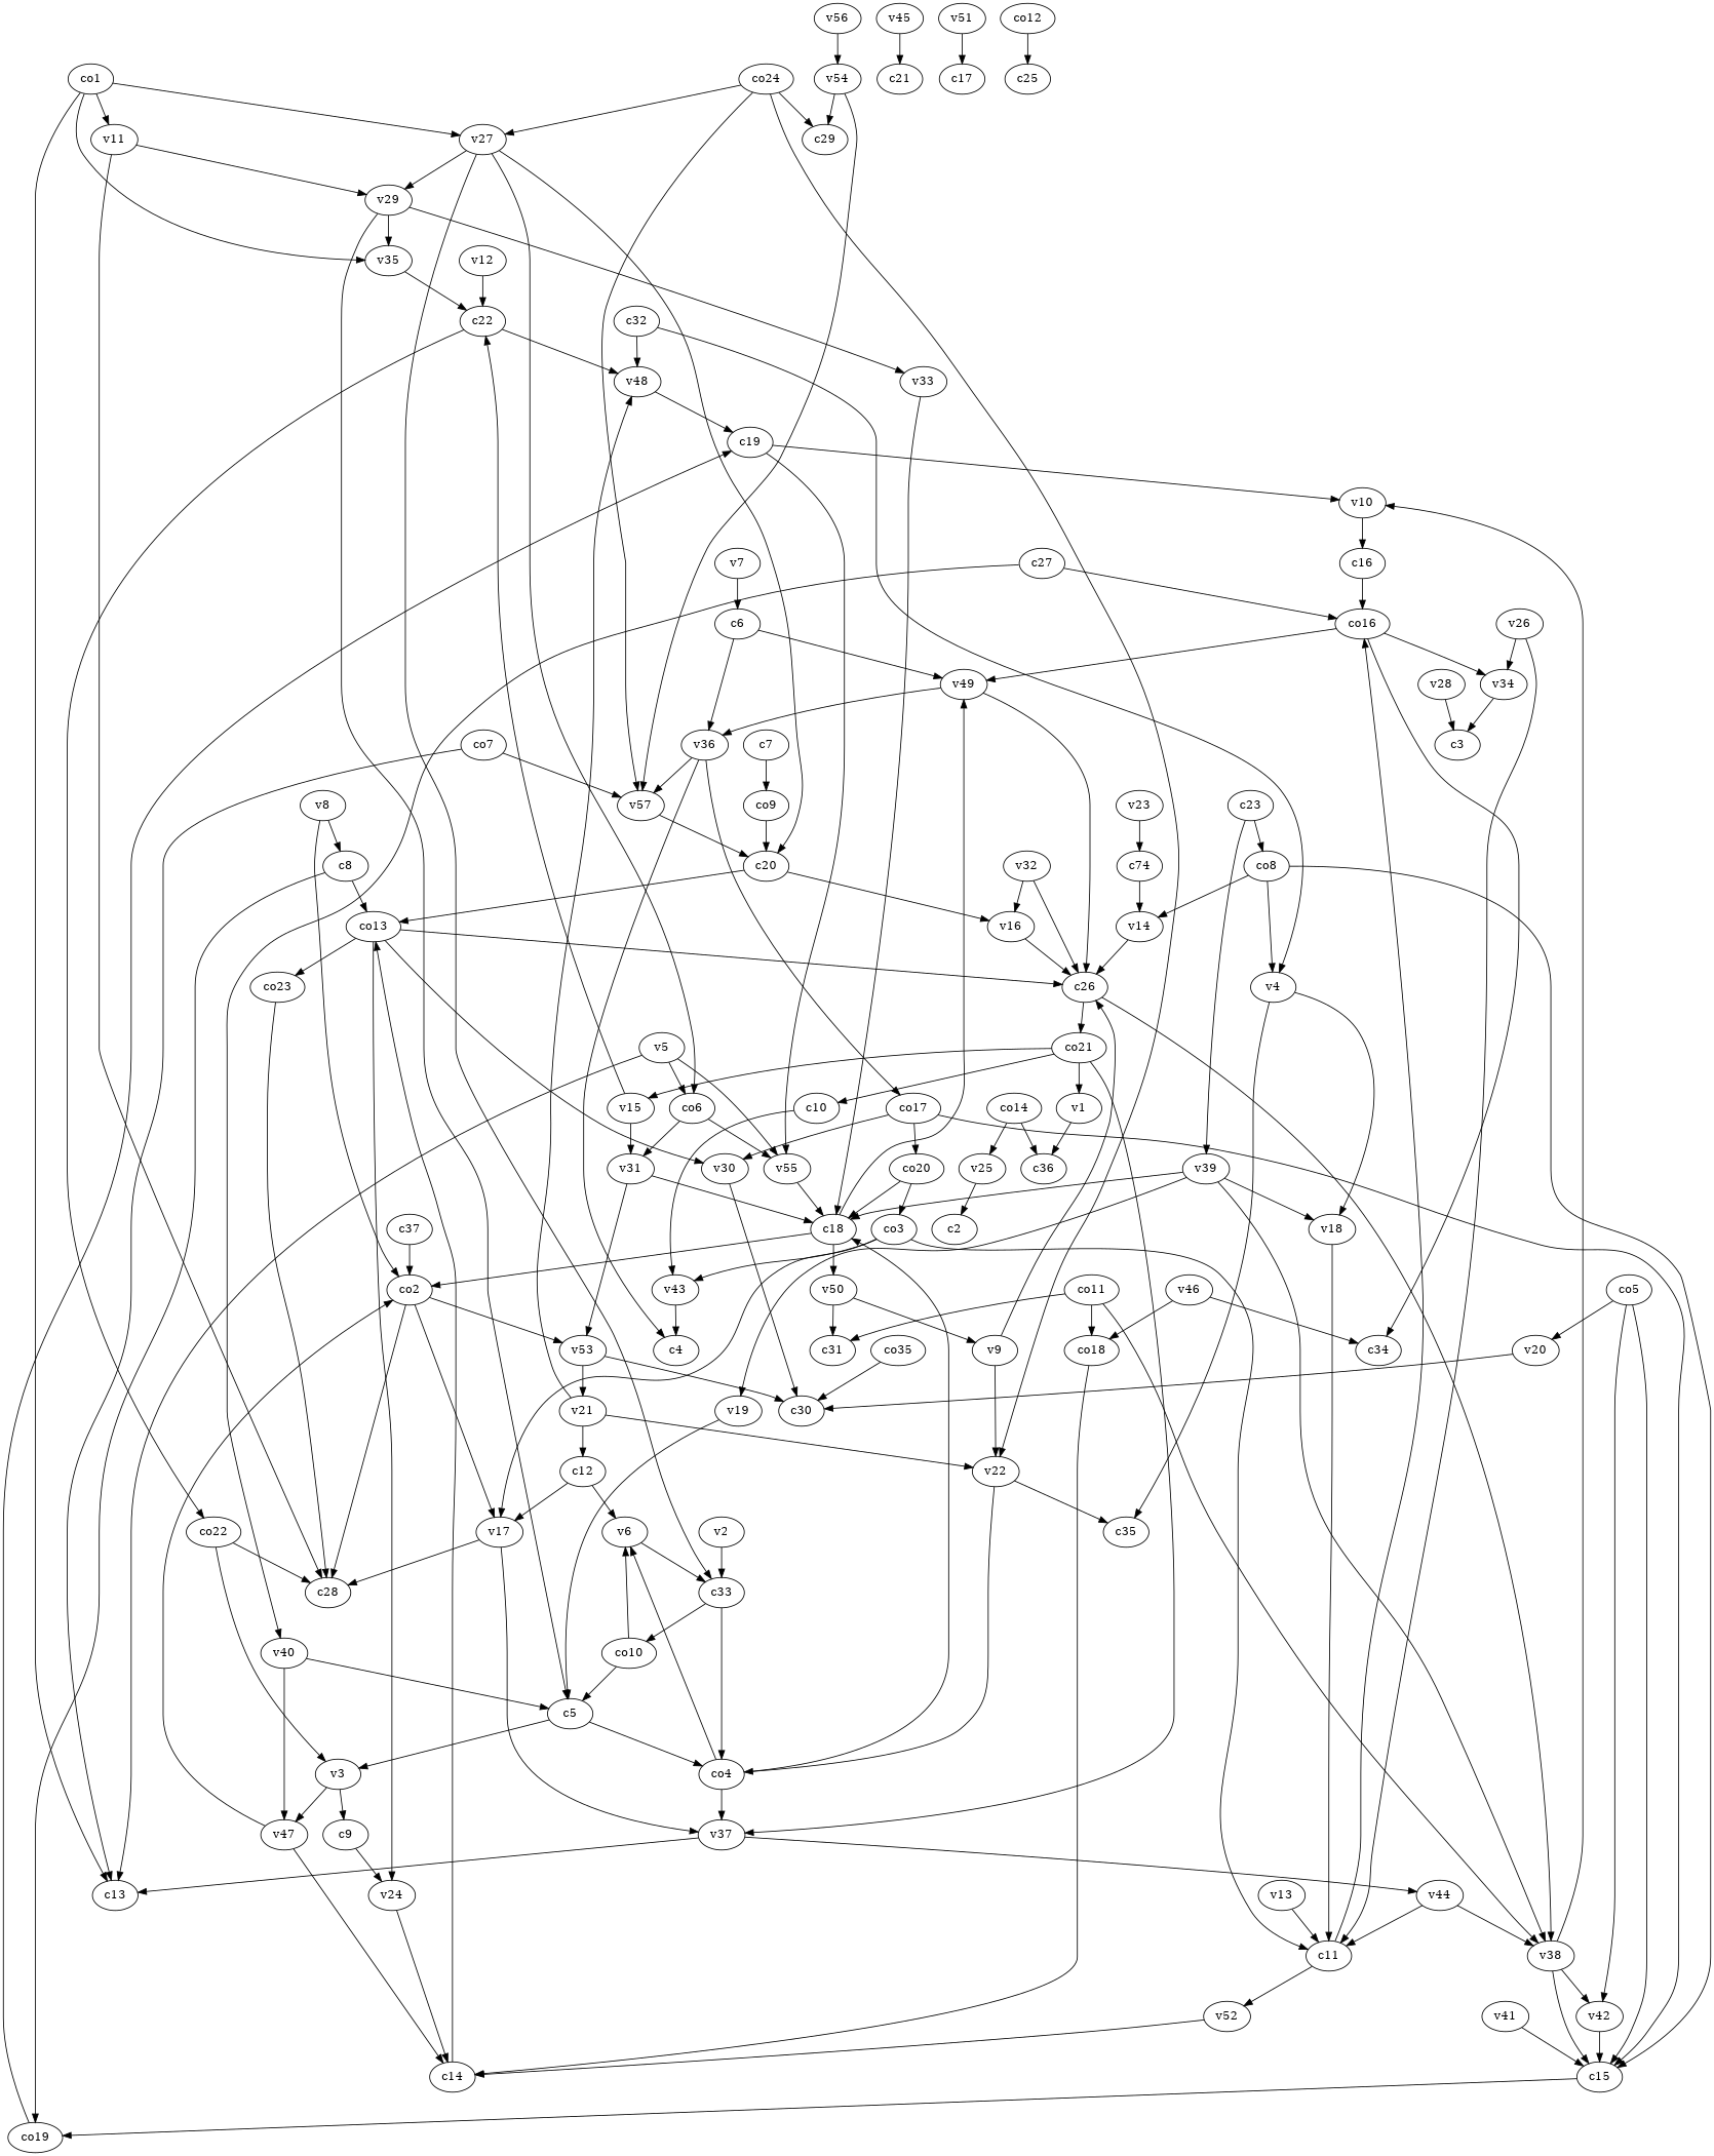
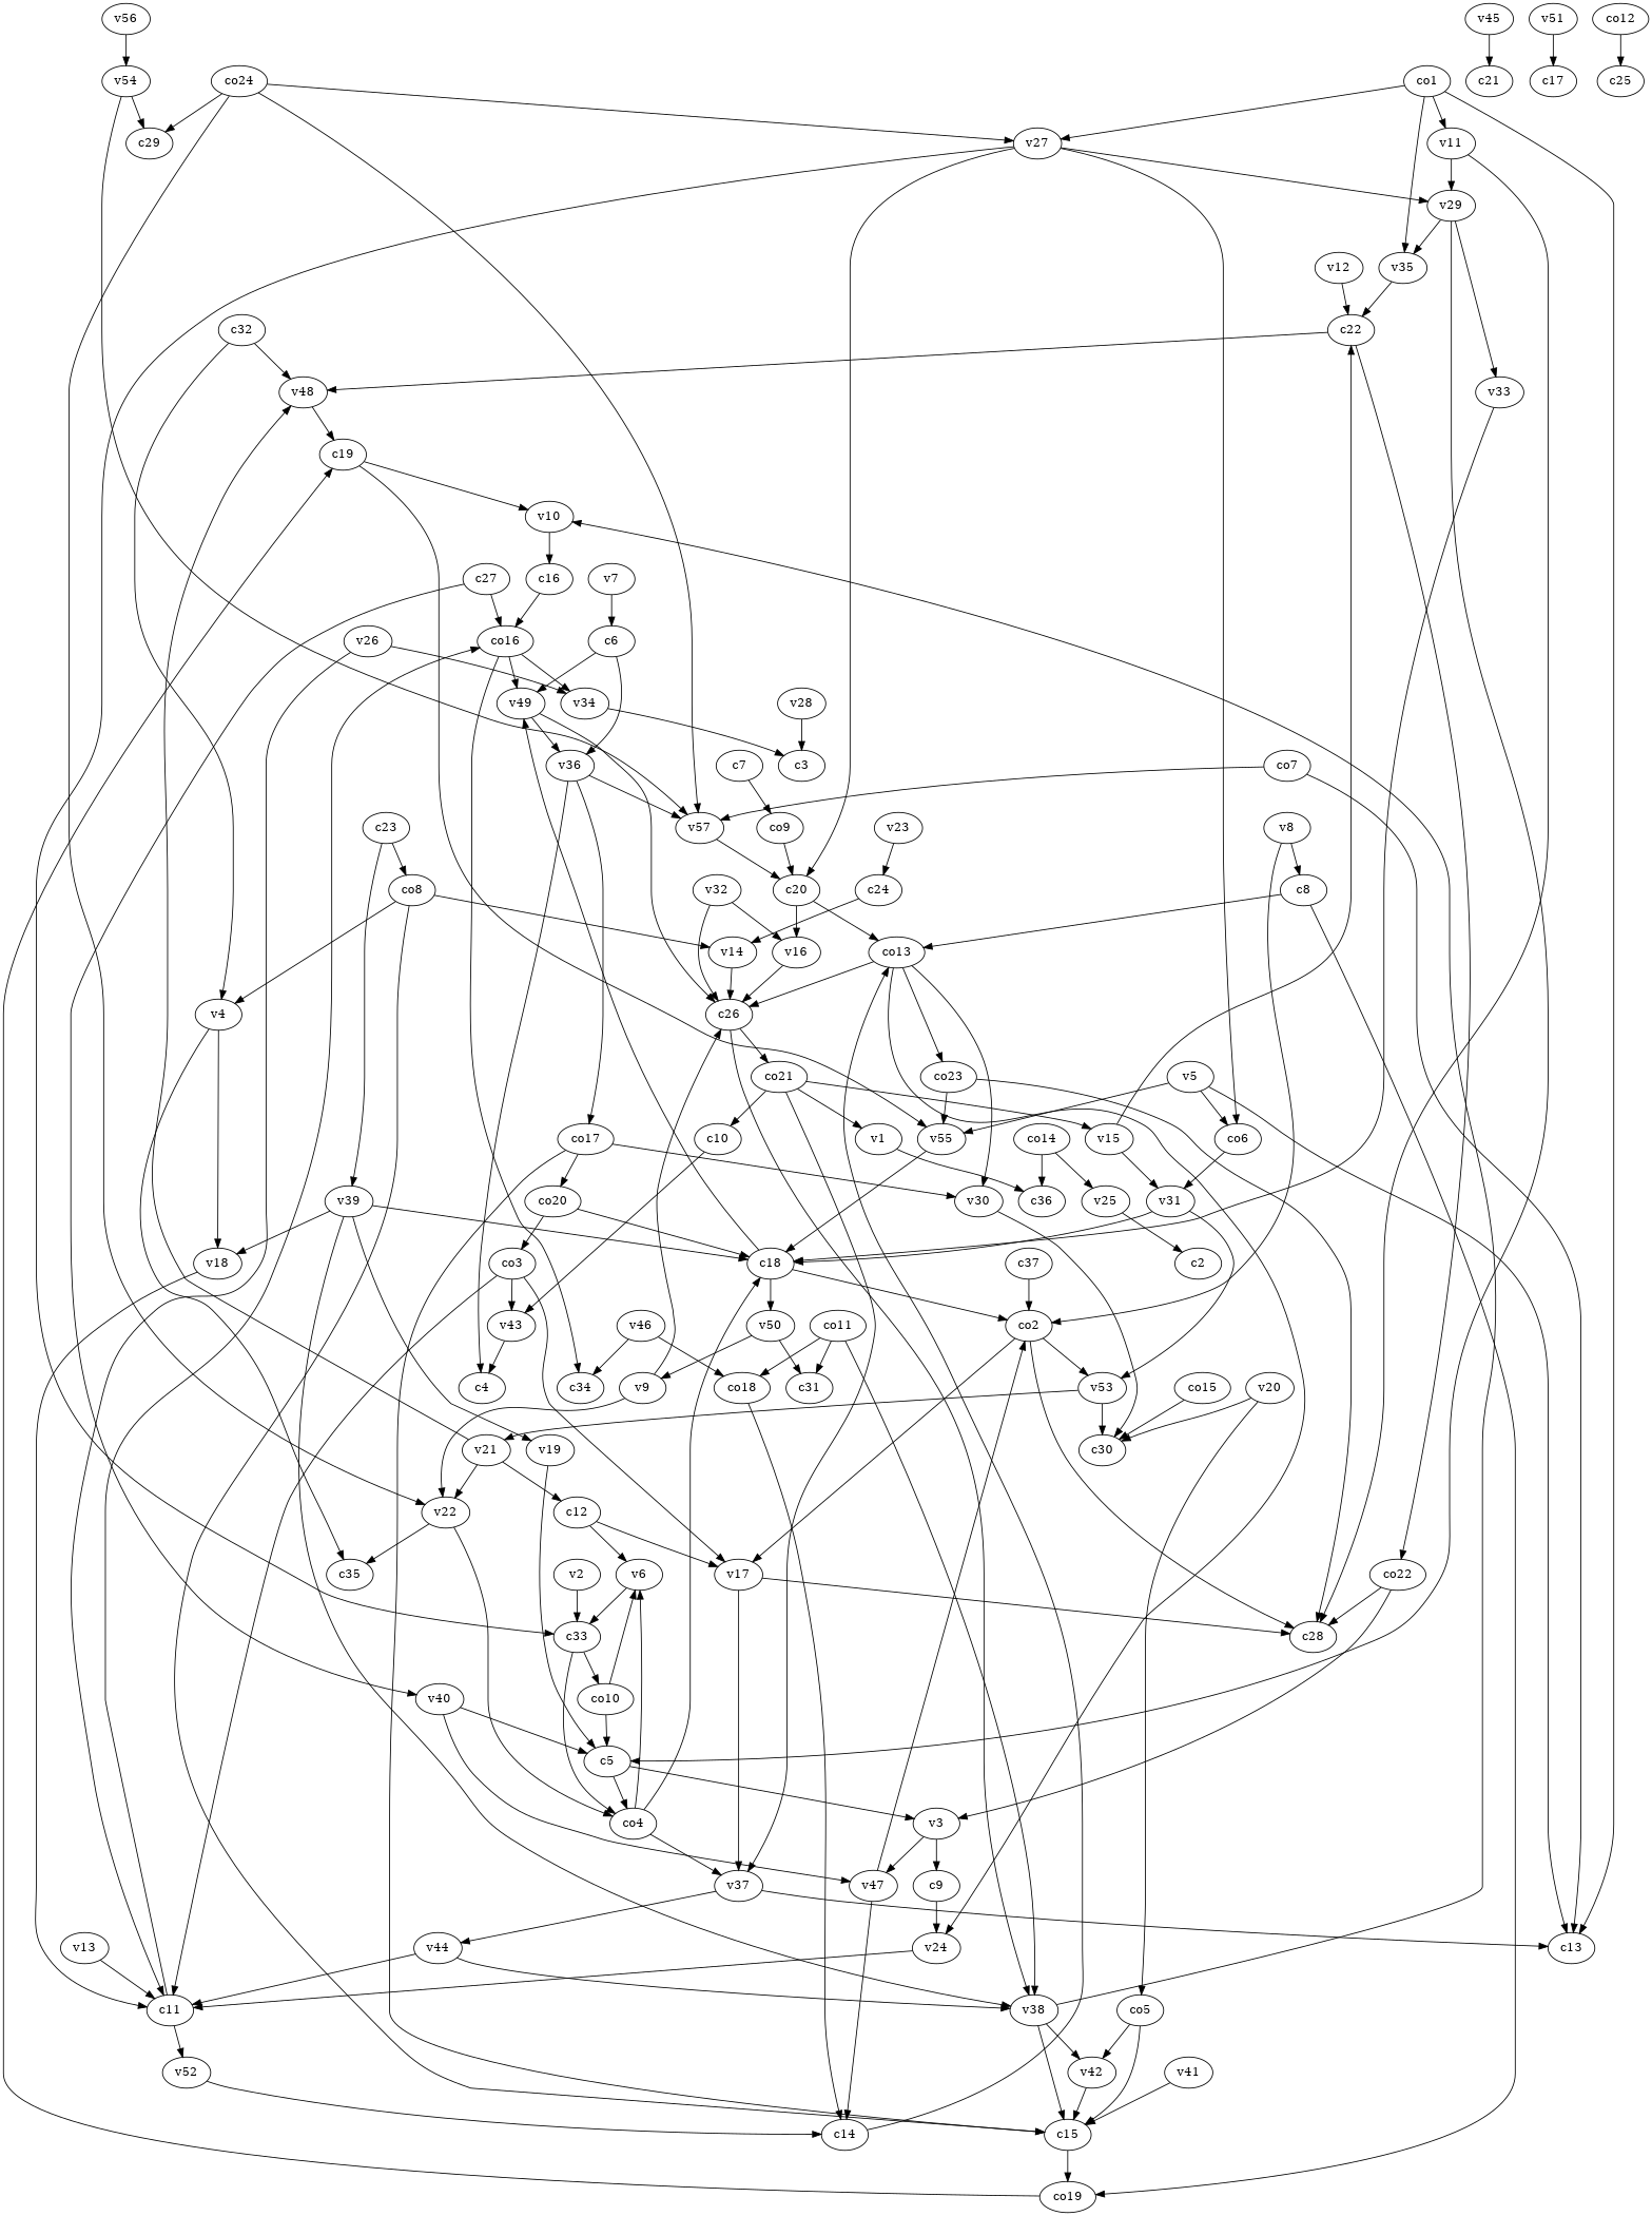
  strict digraph {
    edge [weight=1]
    v35
    c22
    c5
    v3
    co4
    c9
    v47
    v6
    c18
    v37
    c6
    v36
    v49
    c4
    v57
    co17
    c26
    c7
    co9
    c20
    c8
    co13
    co19
    v24
    v30
    co23
    c19
    c11
    c10
    v43
    v52
    co16
    c14
    v34
    c34
    c12
    v17
    c33
    c28
    c15
    c16
    v50
    co2
    v9
    c31
    v53
    v10
    v55
    v16
    v48
    co22
    c23
    v39
    co8
    v38
    v18
    v19
    v14
    v4
-   c24 [label=c74]
+   c24
    co21
    v42
    v1
    v15
    c27
    v40
    c32
    c35
    co10
    c37
    c36
    v2
    v5
    c13
    co6
    v31
    v7
    v8
    v22
    v11
    v29
    v33
    v12
    v13
    v44
    v20
    c30
    v21
    v23
    v25
    c2
    v26
    c3
    v27
    v28
    v32
    co20
    v41
    v45
    c21
    v46
    co18
    v51
    c17
    v54
    c29
    v56
    co1
    co3
    co5
    co7
    co11
    co12
    c25
    co14
-   co15 [label=co35]
+   co15
    co24
    v35 -> c22
    c22 -> v48
    c22 -> co22
    c5 -> v3
    c5 -> co4
    v3 -> c9
    v3 -> v47
    co4 -> v6
    co4 -> c18
    co4 -> v37
    c9 -> v24
    v47 -> c14
    v47 -> co2
    v6 -> c33
    c18 -> v49
    c18 -> v50
    c18 -> co2
    v37 -> c13
    v37 -> v44
    c6 -> v36
    c6 -> v49
    v36 -> c4
    v36 -> v57
    v36 -> co17
    v49 -> v36
    v49 -> c26
    v57 -> c20
    co17 -> v30
    co17 -> c15
    co17 -> co20
    c26 -> v38
    c26 -> co21
    c7 -> co9
    co9 -> c20
    c20 -> co13
    c20 -> v16
    c8 -> co13
    c8 -> co19
    co13 -> c26
    co13 -> v24
    co13 -> v30
    co13 -> co23
    co19 -> c19
-   v24 -> c14
+   v24 -> c11
    v30 -> c30
    co23 -> c28
-   co6 -> v55
+   co23 -> v55
    c19 -> v10
    c19 -> v55
    c11 -> v52
    c11 -> co16
    c10 -> v43
    v43 -> c4
    v52 -> c14
    co16 -> v49
    co16 -> v34
    co16 -> c34
    c14 -> co13
    v34 -> c3
    c12 -> v6
    c12 -> v17
    v17 -> v37
    v17 -> c28
    c33 -> co4
    c33 -> co10
    c15 -> co19
    c16 -> co16
    v50 -> v9
    v50 -> c31
    co2 -> v17
    co2 -> c28
    co2 -> v53
    v9 -> c26
    v9 -> v22
    v53 -> c30
    v53 -> v21
    v10 -> c16
    v55 -> c18
    v16 -> c26
    v48 -> c19
    co22 -> v3
    co22 -> c28
    c23 -> v39
    c23 -> co8
    v39 -> c18
    v39 -> v38
    v39 -> v18
    v39 -> v19
    co8 -> c15
    co8 -> v14
    co8 -> v4
    v38 -> c15
    v38 -> v10
    v38 -> v42
    v18 -> c11
    v19 -> c5
    v14 -> c26
    v4 -> v18
    v4 -> c35
    c24 -> v14
    co21 -> v37
    co21 -> c10
    co21 -> v1
    co21 -> v15
    v42 -> c15
    v1 -> c36
    v15 -> c22
    v15 -> v31
    c27 -> co16
    c27 -> v40
    v40 -> c5
    v40 -> v47
    c32 -> v48
    c32 -> v4
    co10 -> c5
    co10 -> v6
    c37 -> co2
    v2 -> c33
    v5 -> v55
    v5 -> c13
    v5 -> co6
    co6 -> v31
    v31 -> c18
    v31 -> v53
    v7 -> c6
    v8 -> c8
    v8 -> co2
    v22 -> co4
    v22 -> c35
    v11 -> c28
    v11 -> v29
    v29 -> v35
    v29 -> c5
    v29 -> v33
    v33 -> c18
    v12 -> c22
    v13 -> c11
    v44 -> c11
    v44 -> v38
    v20 -> c30
    v21 -> c12
    v21 -> v48
    v21 -> v22
    v23 -> c24
    v25 -> c2
    v26 -> c11
    v26 -> v34
    v27 -> c20
    v27 -> c33
    v27 -> co6
    v27 -> v29
    v28 -> c3
    v32 -> c26
    v32 -> v16
    co20 -> c18
    co20 -> co3
    v41 -> c15
    v45 -> c21
    v46 -> c34
    v46 -> co18
    co18 -> c14
    v51 -> c17
    v54 -> v57
    v54 -> c29
    v56 -> v54
    co1 -> v35
    co1 -> c13
    co1 -> v11
    co1 -> v27
    co3 -> c11
    co3 -> v43
    co3 -> v17
    co5 -> c15
    co5 -> v42
-   co5 -> v20
+   v20 -> co5
    co7 -> v57
    co7 -> c13
    co11 -> c31
    co11 -> v38
    co11 -> co18
    co12 -> c25
    co14 -> c36
    co14 -> v25
    co15 -> c30
    co24 -> v57
    co24 -> v22
    co24 -> v27
    co24 -> c29
  }
